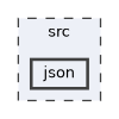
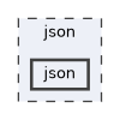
  digraph {
    compound=true
    n1 [color=grey25 fillcolor="#edf0f7" fontname=Helvetica fontsize=10 height=0.2 label=json shape=box style="filled,bold" width=0.4]
    subgraph cluster_1 {
      bgcolor="#edf0f7"
      fontname=Helvetica
      fontsize=10
-     label=src
+     label=json
      pencolor=grey25
      style="filled,dashed"
      n1
    }
  }
